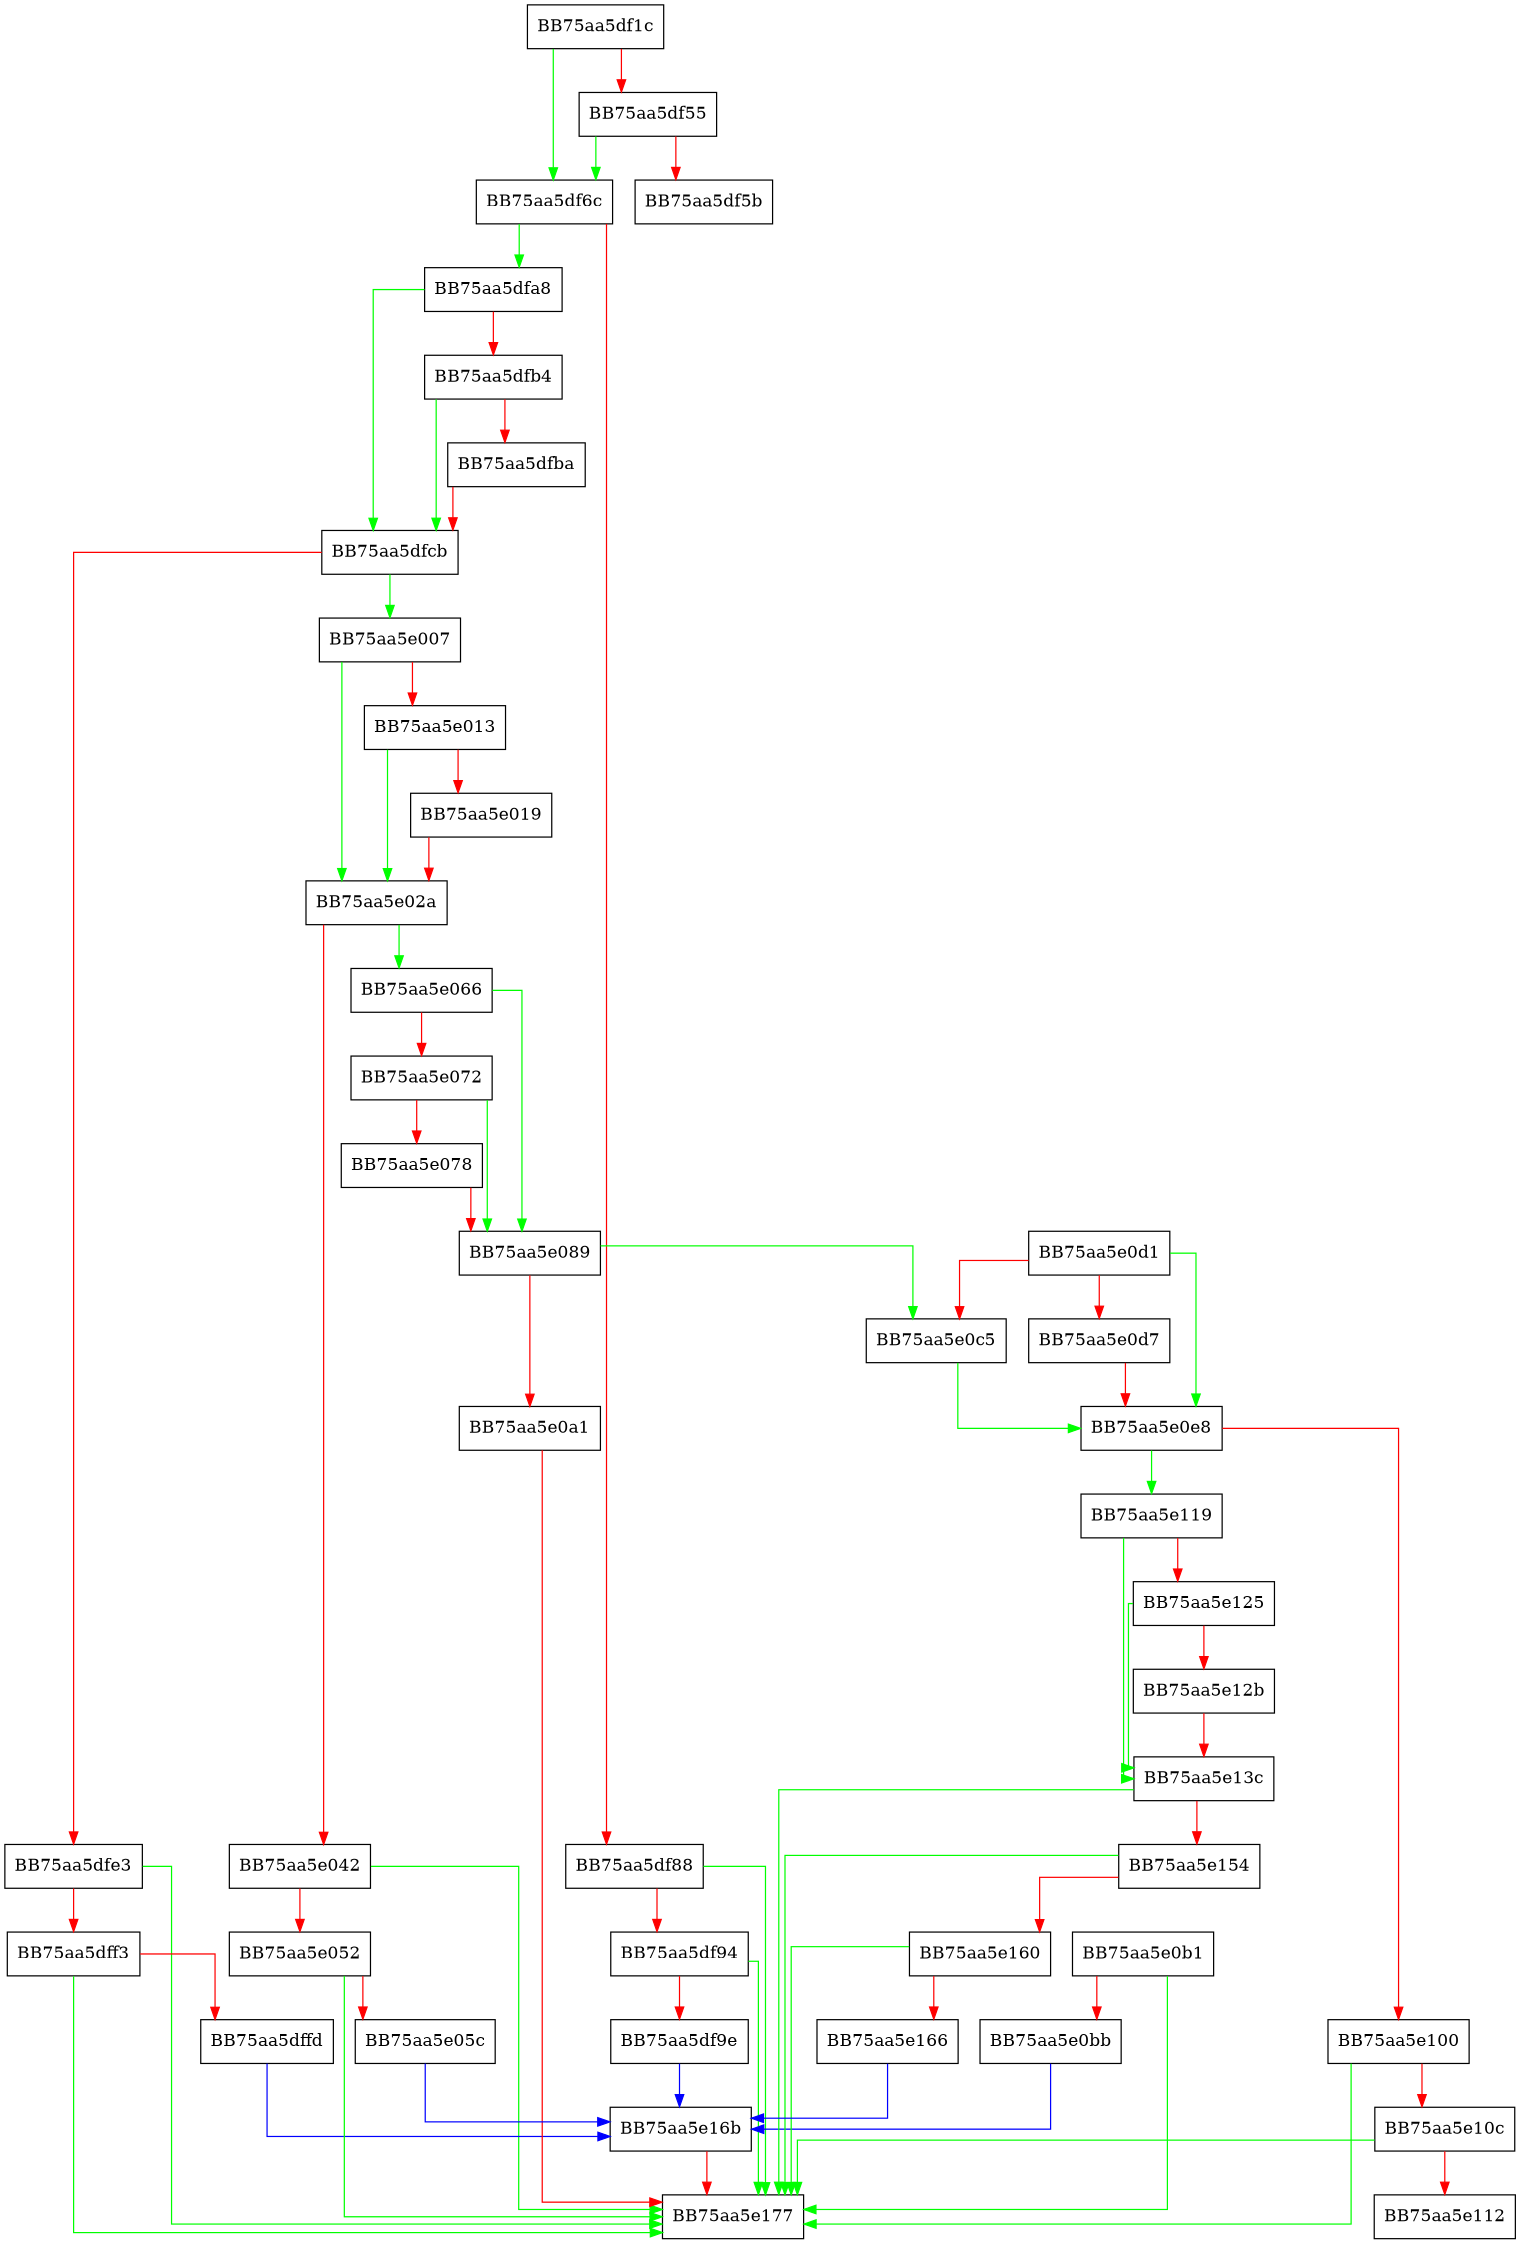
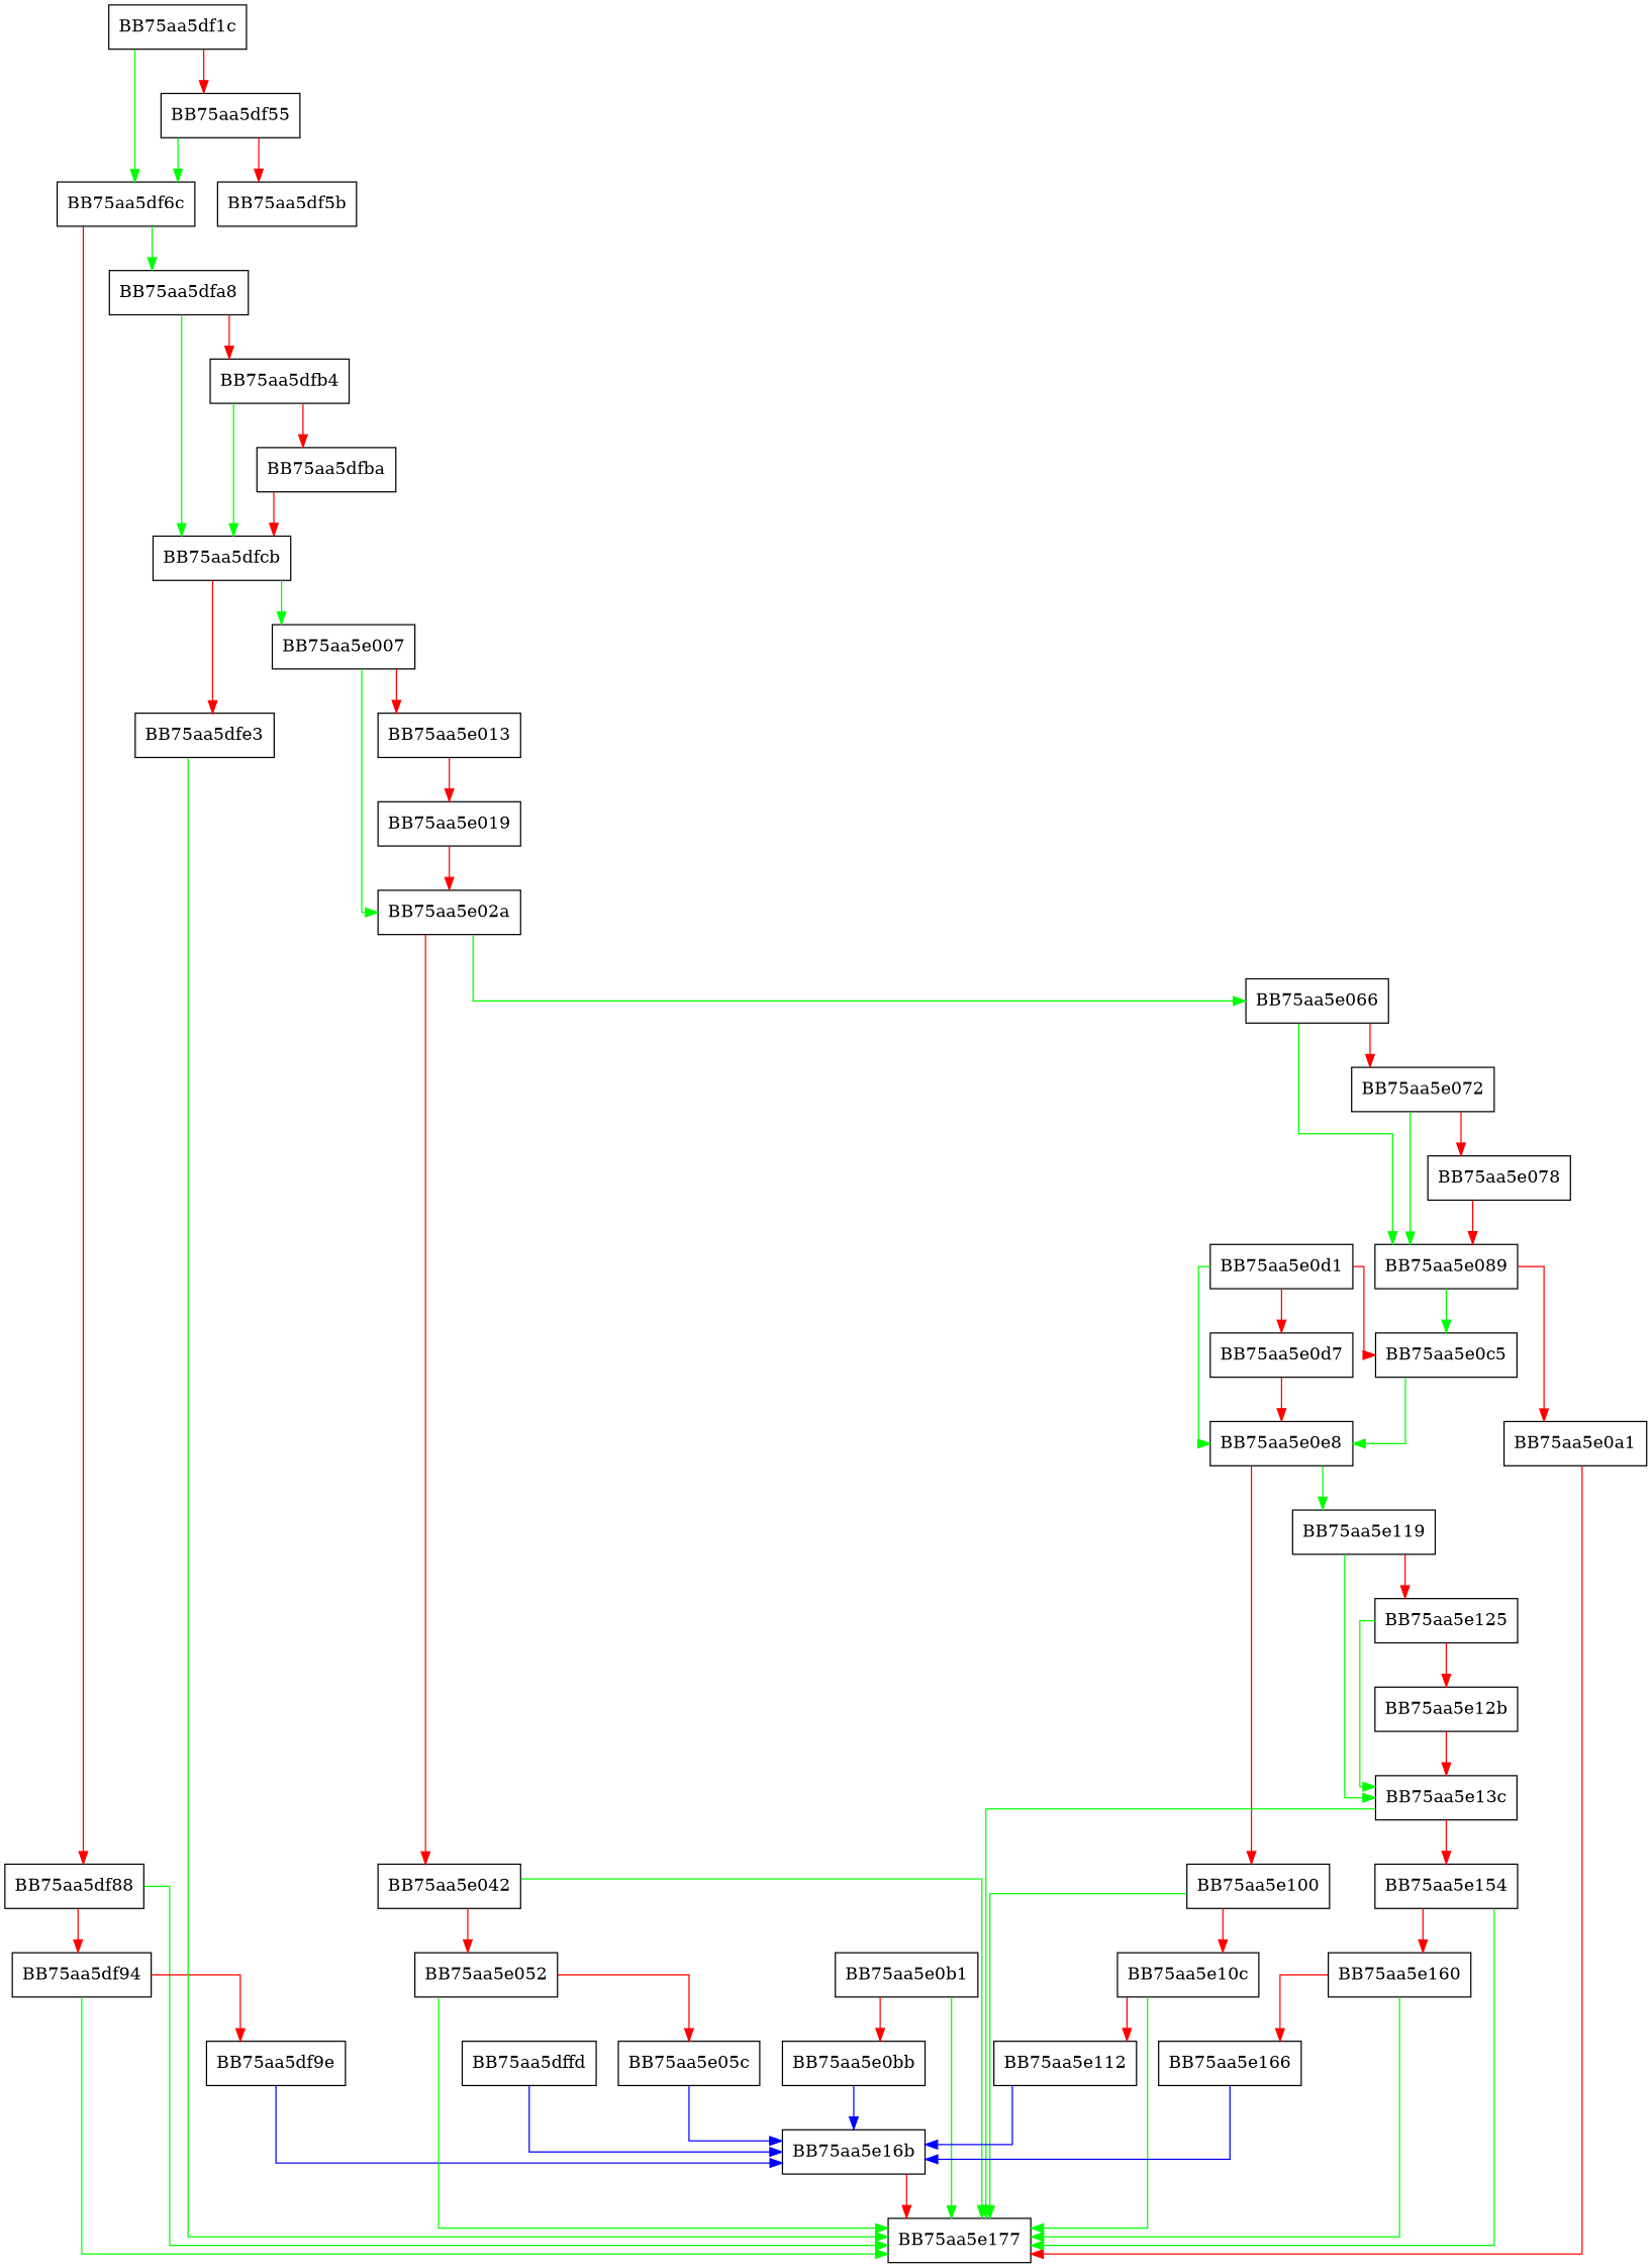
  digraph {
    splines=ortho
    node [shape=box]
    edge [color=red]
    BB75aa5df1c
    BB75aa5df6c
    BB75aa5df55
    BB75aa5dfa8
    n5 [label=BB75aa5df88]
    BB75aa5df5b
    BB75aa5dfcb
    BB75aa5dfb4
    BB75aa5e177
    BB75aa5df94
    BB75aa5e007
    BB75aa5dfe3
    BB75aa5dfba
    BB75aa5df9e
    BB75aa5e16b
    BB75aa5e02a
    BB75aa5e013
-   BB75aa5dff3
    BB75aa5e066
    BB75aa5e042
    BB75aa5e019
    BB75aa5dffd
    BB75aa5e089
    BB75aa5e072
    BB75aa5e052
    BB75aa5e0c5
    BB75aa5e0a1
    BB75aa5e078
    BB75aa5e05c
    BB75aa5e0e8
    BB75aa5e119
    BB75aa5e100
    BB75aa5e0d1
    BB75aa5e0d7
    BB75aa5e0b1
    BB75aa5e0bb
    BB75aa5e13c
    BB75aa5e125
    BB75aa5e10c
    BB75aa5e154
    BB75aa5e12b
    BB75aa5e112
    BB75aa5e160
    BB75aa5e166
    BB75aa5df1c -> BB75aa5df6c [color=green]
    BB75aa5df1c -> BB75aa5df55
    BB75aa5df6c -> BB75aa5dfa8 [color=green]
    BB75aa5df6c -> n5
    BB75aa5df55 -> BB75aa5df6c [color=green]
    BB75aa5df55 -> BB75aa5df5b
    BB75aa5dfa8 -> BB75aa5dfcb [color=green]
    BB75aa5dfa8 -> BB75aa5dfb4
    n5 -> BB75aa5e177 [color=green]
    n5 -> BB75aa5df94
    BB75aa5dfcb -> BB75aa5e007 [color=green]
    BB75aa5dfcb -> BB75aa5dfe3
    BB75aa5dfb4 -> BB75aa5dfcb [color=green]
    BB75aa5dfb4 -> BB75aa5dfba
    BB75aa5df94 -> BB75aa5e177 [color=green]
    BB75aa5df94 -> BB75aa5df9e
    BB75aa5e007 -> BB75aa5e02a [color=green]
    BB75aa5e007 -> BB75aa5e013
    BB75aa5dfe3 -> BB75aa5e177 [color=green]
-   BB75aa5dfe3 -> BB75aa5dff3
    BB75aa5dfba -> BB75aa5dfcb
    BB75aa5df9e -> BB75aa5e16b [color=blue]
    BB75aa5e16b -> BB75aa5e177
    BB75aa5e02a -> BB75aa5e066 [color=green]
    BB75aa5e02a -> BB75aa5e042
-   BB75aa5e013 -> BB75aa5e02a [color=green]
    BB75aa5e013 -> BB75aa5e019
-   BB75aa5dff3 -> BB75aa5e177 [color=green]
-   BB75aa5dff3 -> BB75aa5dffd
    BB75aa5e066 -> BB75aa5e089 [color=green]
    BB75aa5e066 -> BB75aa5e072
    BB75aa5e042 -> BB75aa5e177 [color=green]
    BB75aa5e042 -> BB75aa5e052
    BB75aa5e019 -> BB75aa5e02a
    BB75aa5dffd -> BB75aa5e16b [color=blue]
    BB75aa5e089 -> BB75aa5e0c5 [color=green]
    BB75aa5e089 -> BB75aa5e0a1
    BB75aa5e072 -> BB75aa5e089 [color=green]
    BB75aa5e072 -> BB75aa5e078
    BB75aa5e052 -> BB75aa5e177 [color=green]
    BB75aa5e052 -> BB75aa5e05c
    BB75aa5e0c5 -> BB75aa5e0e8 [color=green]
    BB75aa5e0a1 -> BB75aa5e177
    BB75aa5e078 -> BB75aa5e089
    BB75aa5e05c -> BB75aa5e16b [color=blue]
    BB75aa5e0e8 -> BB75aa5e119 [color=green]
    BB75aa5e0e8 -> BB75aa5e100
    BB75aa5e119 -> BB75aa5e13c [color=green]
    BB75aa5e119 -> BB75aa5e125
    BB75aa5e100 -> BB75aa5e177 [color=green]
    BB75aa5e100 -> BB75aa5e10c
    BB75aa5e0d1 -> BB75aa5e0c5
    BB75aa5e0d1 -> BB75aa5e0e8 [color=green]
    BB75aa5e0d1 -> BB75aa5e0d7
    BB75aa5e0d7 -> BB75aa5e0e8
    BB75aa5e0b1 -> BB75aa5e177 [color=green]
    BB75aa5e0b1 -> BB75aa5e0bb
    BB75aa5e0bb -> BB75aa5e16b [color=blue]
    BB75aa5e13c -> BB75aa5e177 [color=green]
    BB75aa5e13c -> BB75aa5e154
    BB75aa5e125 -> BB75aa5e13c [color=green]
    BB75aa5e125 -> BB75aa5e12b
    BB75aa5e10c -> BB75aa5e177 [color=green]
    BB75aa5e10c -> BB75aa5e112
    BB75aa5e154 -> BB75aa5e177 [color=green]
    BB75aa5e154 -> BB75aa5e160
    BB75aa5e12b -> BB75aa5e13c
+   BB75aa5e112 -> BB75aa5e16b [color=blue]
    BB75aa5e160 -> BB75aa5e177 [color=green]
    BB75aa5e160 -> BB75aa5e166
    BB75aa5e166 -> BB75aa5e16b [color=blue]
  }
